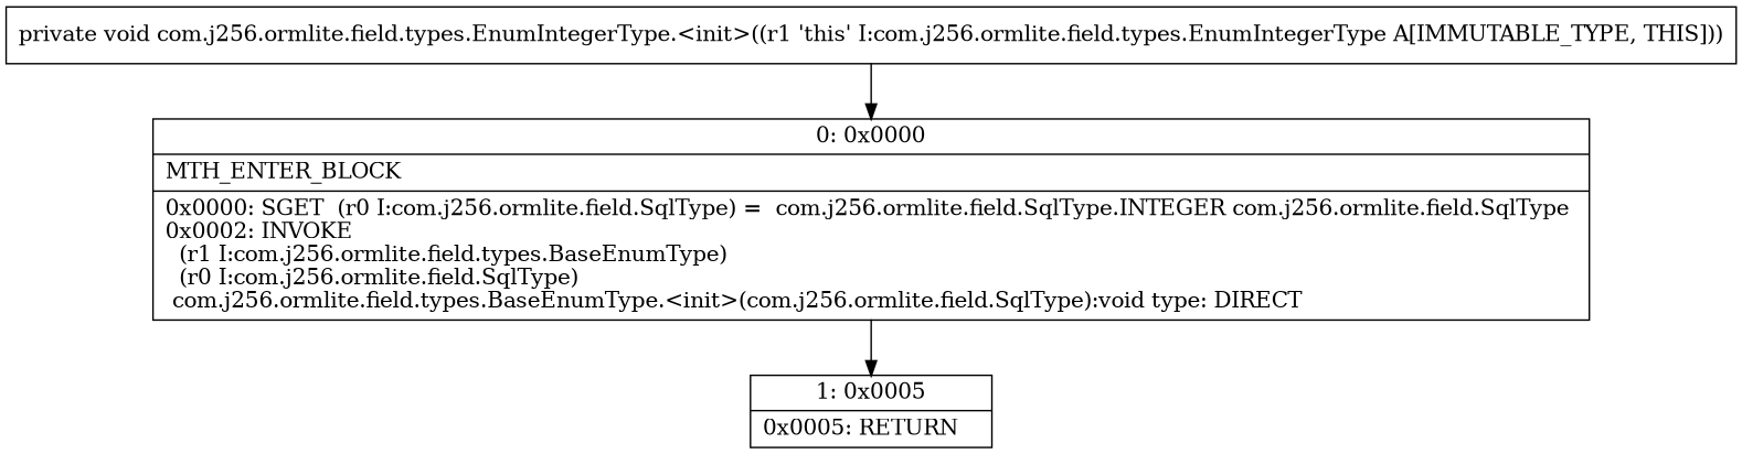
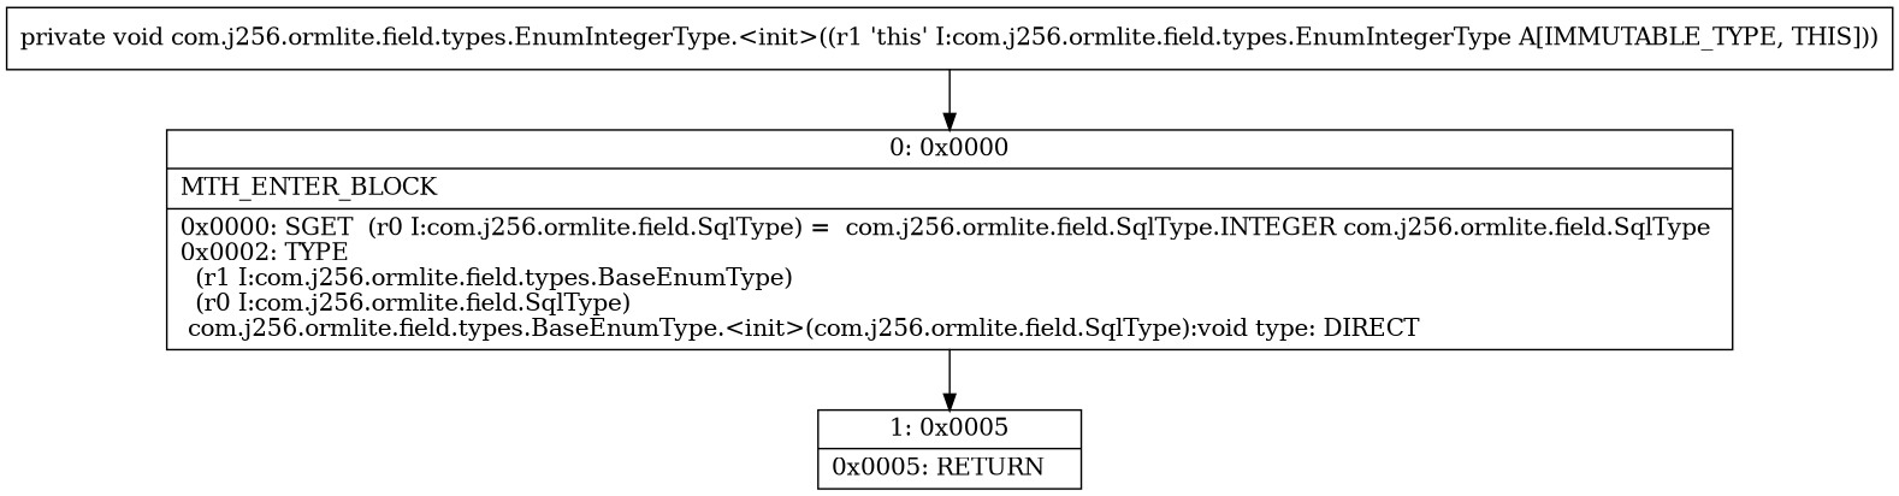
  digraph {
    node [shape=record]
-   n1 [label="{0\:\ 0x0000|MTH_ENTER_BLOCK\l|0x0000: SGET  (r0 I:com.j256.ormlite.field.SqlType) =  com.j256.ormlite.field.SqlType.INTEGER com.j256.ormlite.field.SqlType \l0x0002: INVOKE  \l  (r1 I:com.j256.ormlite.field.types.BaseEnumType)\l  (r0 I:com.j256.ormlite.field.SqlType)\l com.j256.ormlite.field.types.BaseEnumType.\<init\>(com.j256.ormlite.field.SqlType):void type: DIRECT \l}"]
+   n1 [label="{0\:\ 0x0000|MTH_ENTER_BLOCK\l|0x0000: SGET  (r0 I:com.j256.ormlite.field.SqlType) =  com.j256.ormlite.field.SqlType.INTEGER com.j256.ormlite.field.SqlType \l0x0002: TYPE  \l  (r1 I:com.j256.ormlite.field.types.BaseEnumType)\l  (r0 I:com.j256.ormlite.field.SqlType)\l com.j256.ormlite.field.types.BaseEnumType.\<init\>(com.j256.ormlite.field.SqlType):void type: DIRECT \l}"]
    n2 [label="{1\:\ 0x0005|0x0005: RETURN   \l}"]
    n3 [label="{private void com.j256.ormlite.field.types.EnumIntegerType.\<init\>((r1 'this' I:com.j256.ormlite.field.types.EnumIntegerType A[IMMUTABLE_TYPE, THIS])) }"]
    n1 -> n2
    n3 -> n1
  }
